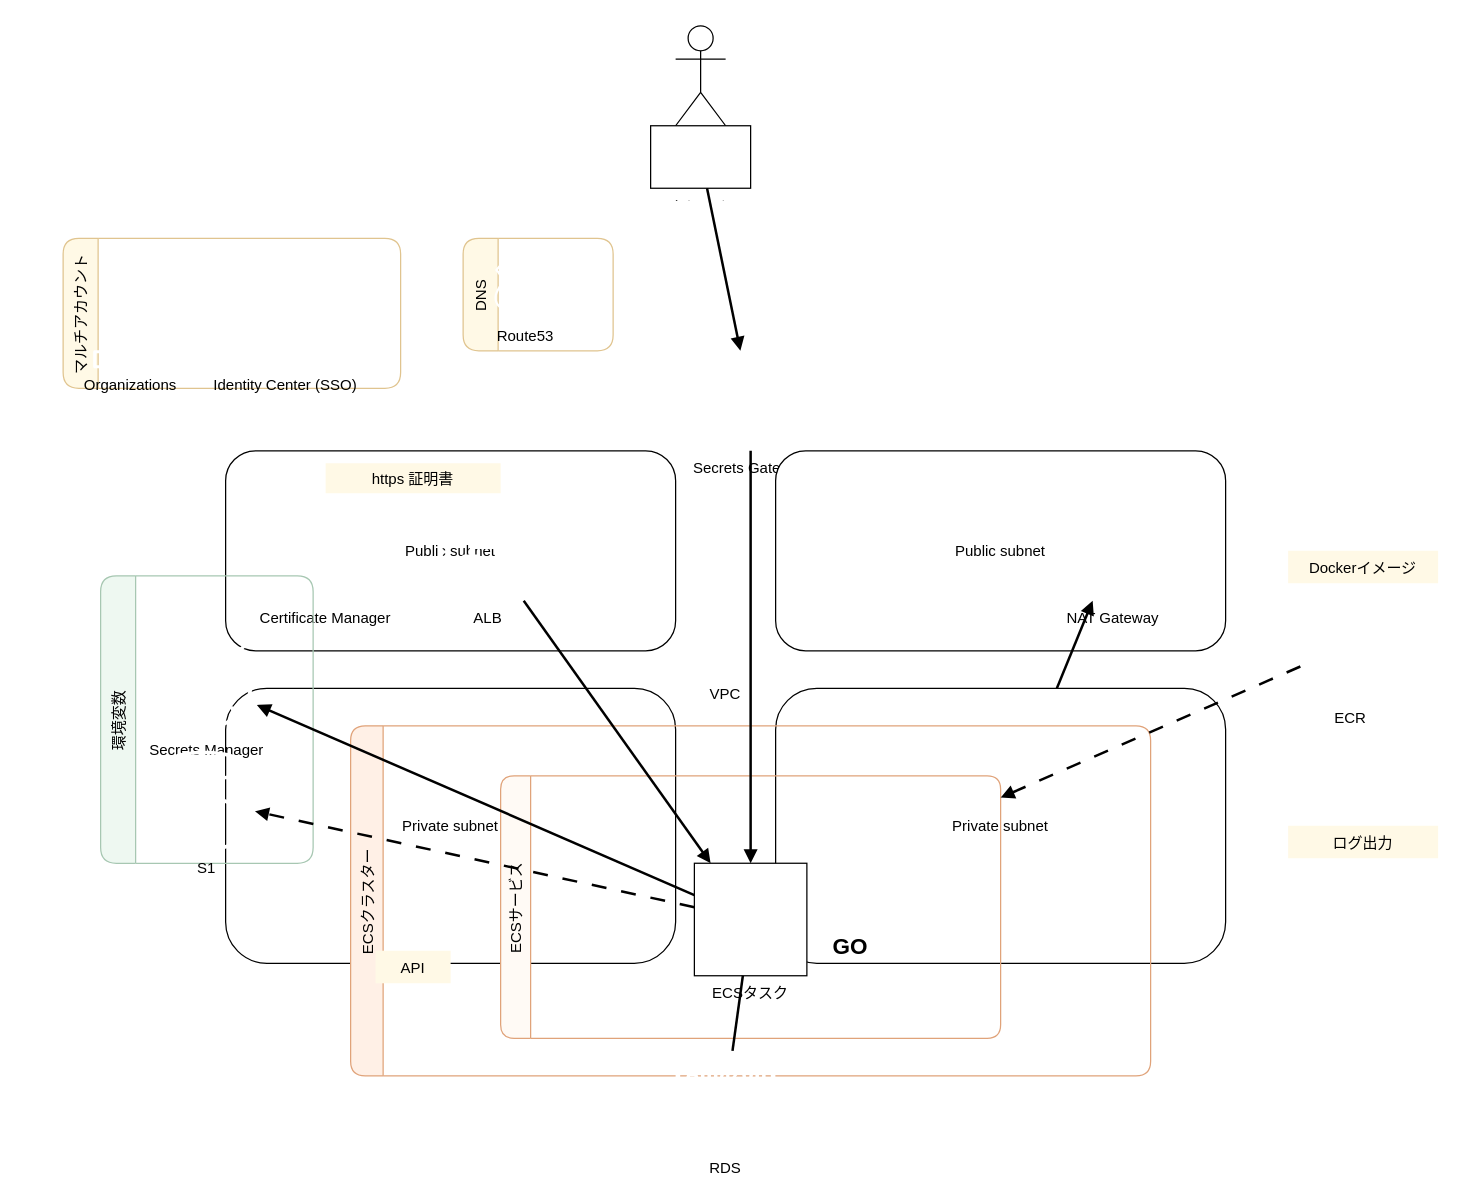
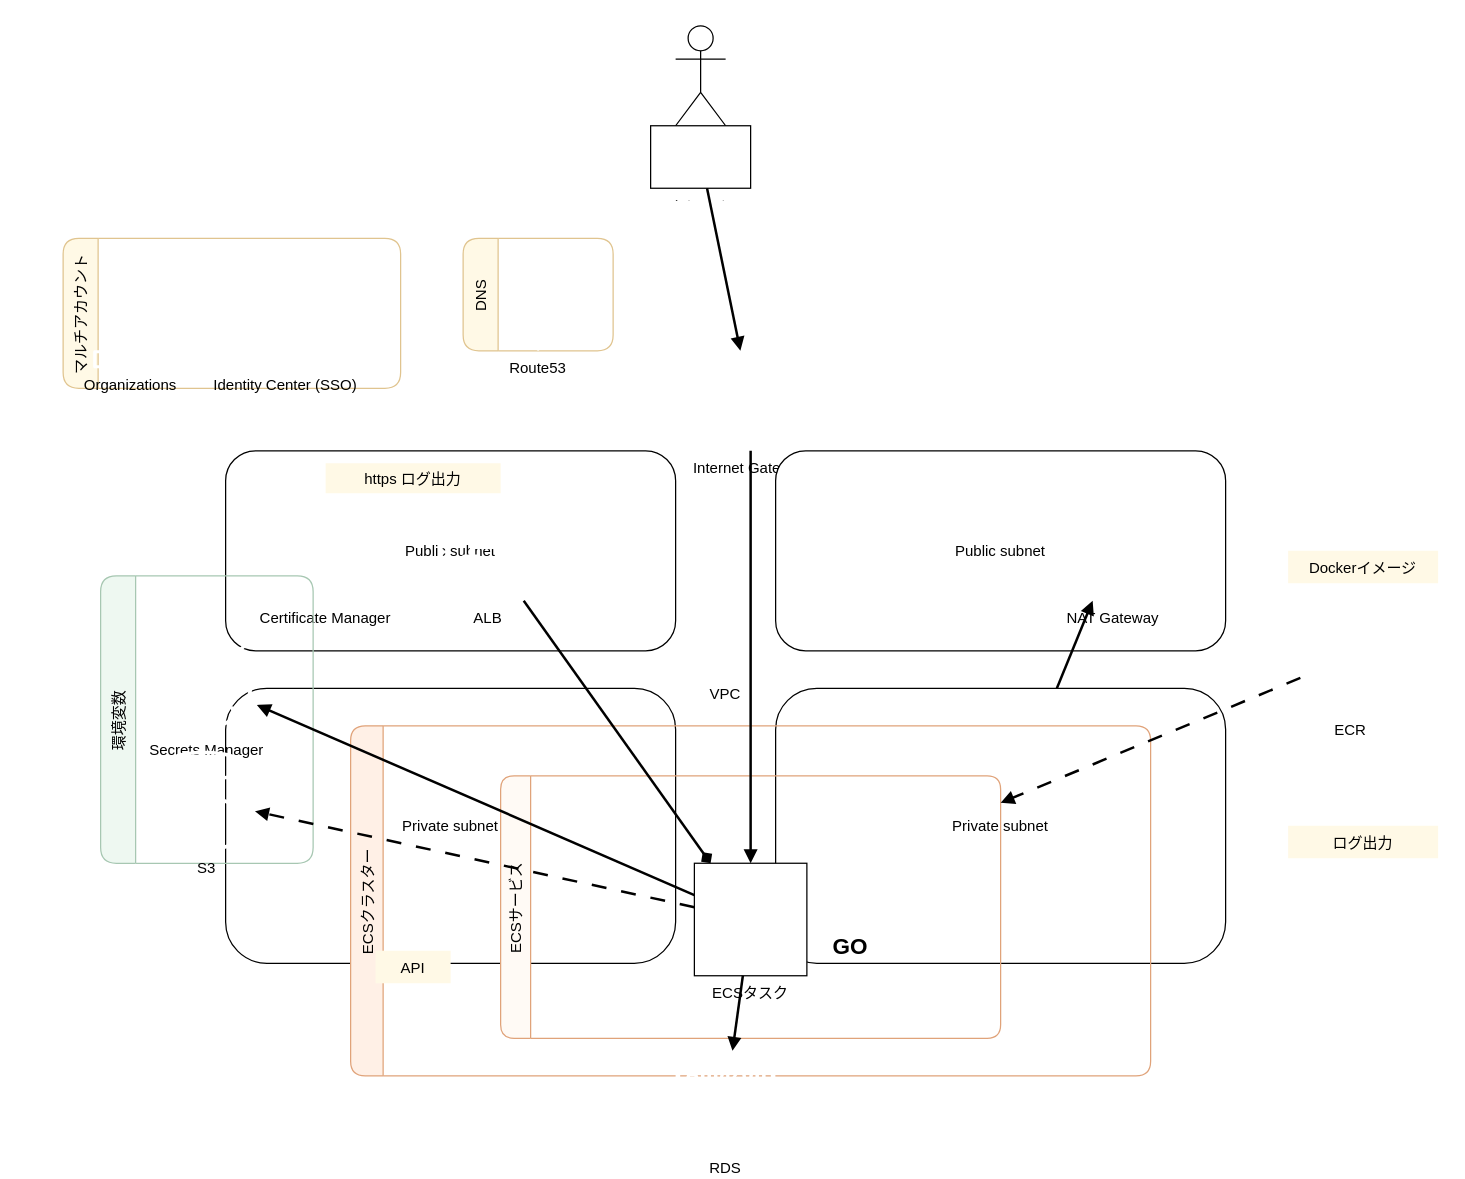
  <mxCell id="0" />
  <mxCell id="1" parent="0" />
  <mxCell id="2" value="Users" style="shape=umlActor;verticalLabelPosition=bottom;verticalAlign=top;" vertex="1" parent="1"><mxGeometry x="540" y="20" width="40" height="80" as="geometry" /></mxCell>
  <mxCell id="3" value="Internet" style="shape=mxgraph.basic.cloud2;verticalLabelPosition=bottom;verticalAlign=top;" vertex="1" parent="1"><mxGeometry x="520" y="100" width="80" height="50" as="geometry" /></mxCell>
  <mxCell id="4" style="endArrow=block;dashed=0;strokeWidth=2;" edge="1" parent="1" source="2" target="3"><mxGeometry relative="1" as="geometry" /></mxCell>
  <mxCell id="5" value="AWS Cloud" style="shape=mxgraph.aws4.group_aws_cloud;dashPattern=1 3;rounded=1;whiteSpace=wrap;container=1;collapsible=0;dropTarget=1;" vertex="1" parent="1"><mxGeometry x="20" y="160" width="1120" height="700" as="geometry" /></mxCell>
  <mxCell id="6" value="マルチアカウント" style="shape=swimlane;rounded=1;horizontal=0;startSize=28;fillColor=#fff9e6;strokeColor=#e0c48f;" vertex="1" parent="5"><mxGeometry x="30" y="30" width="270" height="120" as="geometry" /></mxCell>
  <mxCell id="7" value="Organizations" style="shape=mxgraph.aws4.organizations;verticalLabelPosition=bottom;verticalAlign=top;" vertex="1" parent="6"><mxGeometry x="14" y="44" width="80" height="60" as="geometry" /></mxCell>
  <mxCell id="8" value="Identity Center (SSO)" style="shape=mxgraph.aws4.single_sign_on;verticalLabelPosition=bottom;verticalAlign=top;" vertex="1" parent="6"><mxGeometry x="108" y="44" width="140" height="60" as="geometry" /></mxCell>
  <mxCell id="9" value="DNS" style="shape=swimlane;rounded=1;horizontal=0;startSize=28;fillColor=#fff9e6;strokeColor=#e0c48f;" vertex="1" parent="5"><mxGeometry x="350" y="30" width="120" height="90" as="geometry" /></mxCell>
- <mxCell id="10" value="Route53" style="shape=mxgraph.aws4.route_53;verticalLabelPosition=bottom;verticalAlign=top;" vertex="1" parent="9"><mxGeometry x="10" y="15" width="80" height="50" as="geometry" /></mxCell>
+ <mxCell id="10" value="Route53" style="shape=mxgraph.aws4.route_53;verticalLabelPosition=bottom;verticalAlign=top;" vertex="1" parent="9"><mxGeometry x="20" y="40" width="80" height="50" as="geometry" /></mxCell>
  <mxCell id="11" value="VPC" style="shape=mxgraph.aws4.group_vpc;rounded=1;container=1;collapsible=0;dropTarget=1;whiteSpace=wrap;" vertex="1" parent="5"><mxGeometry x="140" y="140" width="840" height="510" as="geometry" /></mxCell>
- <mxCell id="12" value="Secrets Gateway" style="shape=mxgraph.aws4.internet_gateway;verticalLabelPosition=bottom;verticalAlign=top;" vertex="1" parent="11"><mxGeometry x="400" y="-20" width="80" height="80" as="geometry" /></mxCell>
+ <mxCell id="12" value="Internet Gateway" style="shape=mxgraph.aws4.internet_gateway;verticalLabelPosition=bottom;verticalAlign=top;" vertex="1" parent="11"><mxGeometry x="400" y="-20" width="80" height="80" as="geometry" /></mxCell>
  <mxCell id="13" style="endArrow=block;dashed=0;strokeWidth=2;" edge="1" parent="5" source="3" target="12"><mxGeometry relative="1" as="geometry" /></mxCell>
  <mxCell id="14" value="Public subnet" style="shape=mxgraph.aws4.group_public_subnet;container=1;collapsible=0;dropTarget=1;rounded=1;" vertex="1" parent="11"><mxGeometry x="20" y="60" width="360" height="160" as="geometry" /></mxCell>
  <mxCell id="15" value="Public subnet" style="shape=mxgraph.aws4.group_public_subnet;container=1;collapsible=0;dropTarget=1;rounded=1;" vertex="1" parent="11"><mxGeometry x="460" y="60" width="360" height="160" as="geometry" /></mxCell>
  <mxCell id="16" value="Certificate Manager" style="shape=mxgraph.aws4.certificate_manager;verticalLabelPosition=bottom;verticalAlign=top;" vertex="1" parent="14"><mxGeometry x="30" y="40" width="100" height="80" as="geometry" /></mxCell>
  <mxCell id="17" value="ALB" style="shape=mxgraph.aws4.application_load_balancer;verticalLabelPosition=bottom;verticalAlign=top;" vertex="1" parent="14"><mxGeometry x="160" y="40" width="100" height="80" as="geometry" /></mxCell>
- <mxCell id="18" value="https 証明書" style="text;align=center;verticalAlign=middle;spacing=6;fontSize=12;strokeColor=none;fillColor=#fff9e6;" vertex="1" parent="14"><mxGeometry x="80" y="10" width="140" height="24" as="geometry" /></mxCell>
+ <mxCell id="18" value="https ログ出力" style="text;align=center;verticalAlign=middle;spacing=6;fontSize=12;strokeColor=none;fillColor=#fff9e6;" vertex="1" parent="14"><mxGeometry x="80" y="10" width="140" height="24" as="geometry" /></mxCell>
  <mxCell id="19" value="NAT Gateway" style="shape=mxgraph.aws4.nat_gateway;verticalLabelPosition=bottom;verticalAlign=top;" vertex="1" parent="15"><mxGeometry x="220" y="40" width="100" height="80" as="geometry" /></mxCell>
  <mxCell id="20" value="Private subnet" style="shape=mxgraph.aws4.group_private_subnet;container=1;collapsible=0;dropTarget=1;rounded=1;" vertex="1" parent="11"><mxGeometry x="20" y="250" width="360" height="220" as="geometry" /></mxCell>
  <mxCell id="21" value="Private subnet" style="shape=mxgraph.aws4.group_private_subnet;container=1;collapsible=0;dropTarget=1;rounded=1;" vertex="1" parent="11"><mxGeometry x="460" y="250" width="360" height="220" as="geometry" /></mxCell>
  <mxCell id="22" value="ECSクラスター" style="shape=swimlane;rounded=1;horizontal=0;startSize=26;fillColor=#fff0e6;strokeColor=#e0a37a;container=1;dropTarget=1;" vertex="1" parent="11"><mxGeometry x="120" y="280" width="640" height="280" as="geometry" /></mxCell>
  <mxCell id="23" value="ECSサービス" style="shape=swimlane;rounded=1;horizontal=0;startSize=24;fillColor=#fffaf5;strokeColor=#e0a37a;container=1;dropTarget=1;" vertex="1" parent="22"><mxGeometry x="120" y="40" width="400" height="210" as="geometry" /></mxCell>
  <mxCell id="24" value="ECSタスク" style="shape=mxgraph.aws4.elastic_container_service;verticalLabelPosition=bottom;verticalAlign=top;" vertex="1" parent="23"><mxGeometry x="155" y="70" width="90" height="90" as="geometry" /></mxCell>
  <mxCell id="25" value="API" style="text;align=center;verticalAlign=middle;spacing=6;fontSize=12;strokeColor=none;fillColor=#fff9e6;" vertex="1" parent="22"><mxGeometry x="20" y="180" width="60" height="26" as="geometry" /></mxCell>
  <mxCell id="26" value="GO" style="text;align=center;verticalAlign=middle;fontStyle=1;fontSize=18;strokeColor=none;" vertex="1" parent="23"><mxGeometry x="250" y="120" width="60" height="30" as="geometry" /></mxCell>
  <mxCell id="27" value="RDS" style="shape=mxgraph.aws4.rds_instance;verticalLabelPosition=bottom;verticalAlign=top;" vertex="1" parent="11"><mxGeometry x="380" y="540" width="80" height="80" as="geometry" /></mxCell>
  <mxCell id="28" value="環境変数" style="shape=swimlane;rounded=1;horizontal=0;startSize=28;fillColor=#eef8f1;strokeColor=#a7c7b2;" vertex="1" parent="5"><mxGeometry x="60" y="300" width="170" height="230" as="geometry" /></mxCell>
  <mxCell id="29" value="Secrets Manager" style="shape=mxgraph.aws4.secrets_manager;verticalLabelPosition=bottom;verticalAlign=top;" vertex="1" parent="28"><mxGeometry x="30" y="46" width="110" height="80" as="geometry" /></mxCell>
- <mxCell id="30" value="S1" style="shape=mxgraph.aws4.s3;verticalLabelPosition=bottom;verticalAlign=top;" vertex="1" parent="28"><mxGeometry x="30" y="140" width="110" height="80" as="geometry" /></mxCell>
+ <mxCell id="30" value="S3" style="shape=mxgraph.aws4.s3;verticalLabelPosition=bottom;verticalAlign=top;" vertex="1" parent="28"><mxGeometry x="30" y="140" width="110" height="80" as="geometry" /></mxCell>
  <mxCell id="31" value="Dockerイメージ" style="text;align=center;verticalAlign=middle;strokeColor=none;fillColor=#fff9e6;" vertex="1" parent="5"><mxGeometry x="1010" y="280" width="120" height="26" as="geometry" /></mxCell>
- <mxCell id="32" value="ECR" style="shape=mxgraph.aws4.ecr;verticalLabelPosition=bottom;verticalAlign=top;" vertex="1" parent="5"><mxGeometry x="1010" y="310" width="100" height="90" as="geometry" /></mxCell>
+ <mxCell id="32" value="ECR" style="shape=mxgraph.aws4.ecr;verticalLabelPosition=bottom;verticalAlign=top;" vertex="1" parent="5"><mxGeometry x="1010" y="320" width="100" height="90" as="geometry" /></mxCell>
  <mxCell id="33" value="ログ出力" style="text;align=center;verticalAlign=middle;strokeColor=none;fillColor=#fff9e6;" vertex="1" parent="5"><mxGeometry x="1010" y="500" width="120" height="26" as="geometry" /></mxCell>
  <mxCell id="34" style="endArrow=block;dashed=0;strokeWidth=2;" edge="1" parent="11" source="12" target="24"><mxGeometry relative="1" as="geometry" /></mxCell>
- <mxCell id="35" style="endArrow=block;dashed=0;strokeWidth=2;" edge="1" parent="11" source="17" target="24"><mxGeometry relative="1" as="geometry" /></mxCell>
+ <mxCell id="35" style="endArrow=diamond;dashed=0;strokeWidth=2;" edge="1" parent="11" source="17" target="24"><mxGeometry relative="1" as="geometry" /></mxCell>
  <mxCell id="36" style="endArrow=block;dashed=0;strokeWidth=2;" edge="1" parent="11" source="21" target="19"><mxGeometry relative="1" as="geometry"><mxPoint x="740" y="260" as="sourcePoint" /><mxPoint x="740" y="140" as="targetPoint" /></mxGeometry></mxCell>
- <mxCell id="37" style="endArrow=none;dashed=0;strokeWidth=2;" edge="1" parent="11" source="24" target="27"><mxGeometry relative="1" as="geometry" /></mxCell>
+ <mxCell id="37" style="endArrow=block;dashed=0;strokeWidth=2;" edge="1" parent="11" source="24" target="27"><mxGeometry relative="1" as="geometry" /></mxCell>
  <mxCell id="38" style="endArrow=block;dashed=0;dashPattern=6 6;strokeWidth=2;" edge="1" parent="5" source="24" target="29"><mxGeometry relative="1" as="geometry" /></mxCell>
  <mxCell id="39" style="endArrow=block;dashed=1;dashPattern=6 6;strokeWidth=2;" edge="1" parent="5" source="24" target="30"><mxGeometry relative="1" as="geometry" /></mxCell>
  <mxCell id="40" style="endArrow=block;dashed=1;dashPattern=6 6;strokeWidth=2;" edge="1" parent="5" source="32" target="23"><mxGeometry relative="1" as="geometry" /></mxCell>
